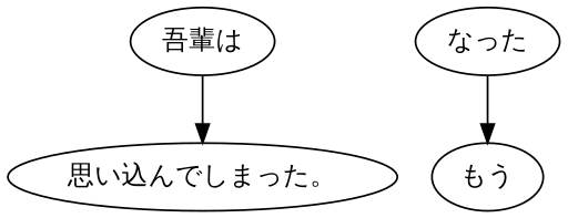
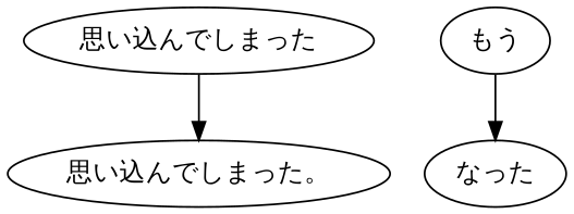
  digraph {
    fontname=Roboto
    node [fontname=Roboto]
    edge [fontname=Roboto]
-   n1 [label="吾輩は"]
+   n1 [label="思い込んでしまった"]
    n2 [label="思い込んでしまった。"]
    n3 [label="なった"]
    n4 [label="もう"]
    n1 -> n2
-   n3 -> n4
+   n4 -> n3
  }
